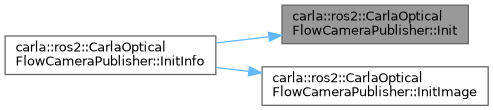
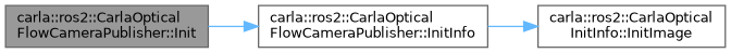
  digraph {
    rankdir=LR
    node [color=grey40 fillcolor=white fontname=Helvetica fontsize=10 shape=box style=filled]
    edge [color=steelblue1 fontname=Helvetica fontsize=10 labelfontname=Helvetica labelfontsize=10 style=solid]
    n1 [color=gray40 fillcolor=grey60 fontcolor=black height=0.2 label="carla::ros2::CarlaOptical\lFlowCameraPublisher::Init" width=0.4]
    n2 [height=0.2 label="carla::ros2::CarlaOptical\lFlowCameraPublisher::InitInfo" width=0.4]
-   n3 [height=0.2 label="carla::ros2::CarlaOptical\lFlowCameraPublisher::InitImage" width=0.4]
-   n2 -> n1
+   n3 [height=0.2 label="carla::ros2::CarlaOptical\lInitInfo::InitImage" width=0.4]
+   n1 -> n2
    n2 -> n3
  }
